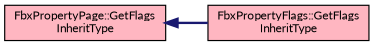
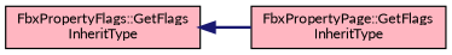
  digraph {
    rankdir=LR
    fontname=Lato
    node [color=black fillcolor=lightpink fontname=Lato fontsize=10 shape=record style=filled]
    n1 [fontcolor=black height=0.2 label="FbxPropertyFlags::GetFlags\lInheritType" width=0.4]
    n2 [height=0.2 label="FbxPropertyPage::GetFlags\lInheritType" width=0.4]
-   n2 -> n1 [color=midnightblue dir=back fontname=Lato fontsize=10 labelfontname=Helvetica labelfontsize=10 style=bold]
+   n1 -> n2 [color=midnightblue dir=back fontname=Lato fontsize=10 labelfontname=Helvetica labelfontsize=10 style=bold]
  }
